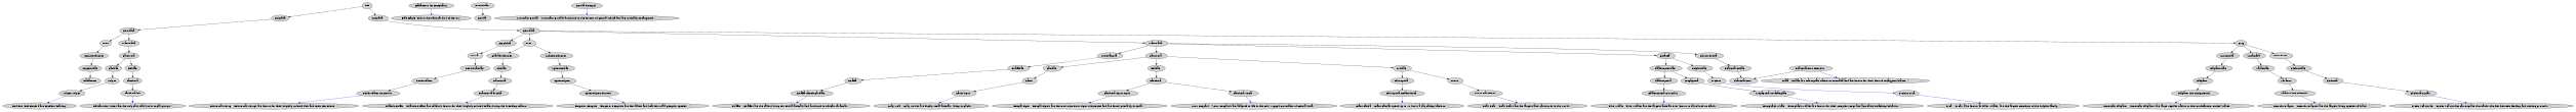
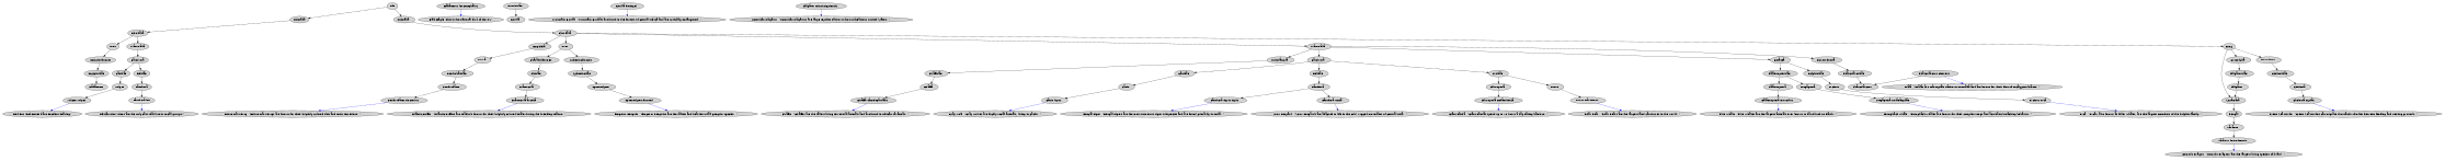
  digraph {
    node [fillcolor=lightgray shape=ellipse style=filled]
    Life
    Animalia
    "Animalia  "
    Chordata
    "Chordata  "
    Aves
    Mammalia
    Accipitriformes
    Carnivora
    Accipitridae
    Haliaeetus
    "Haliaeetus leucocephalus"
    "Bald Eagle (This is the national bird of the US)"
    Canidae
    Felidae
    Vulpes
    Panthera
    "Vulpes vulpes"
    "Red Fox (Red Foxes have excelent hearing)"
    "Panthera leo"
    "African Lion (Lions are the only cats that live in social groups.)"
    "Amphibia  "
    "Aves  "
    "Mammalia  "
    n25 [label=Frog]
    "Anura  "
    "Charadriiformes  "
    "Sphenisciformes  "
    "Artiodactyla  "
    "Carnivora  "
    "Cetacea  "
    "Diprotodontia  "
    "Crocodylia  "
    "Squamata  "
    "Testudines  "
    "Dendrobatidae  "
    "Dendrobates  "
    "Dendrobates tinctorius  "
    "Poison Dart Frog   (Poison Dart Frogs are known for their brightly colored skin and toxic secretions.  )"
    "Alcidae  "
    "Spheniscidae  "
    "Fratercula  "
    "Fratercula arctica  "
    "Atlantic Puffin   (Atlantic Puffins are seabirds known for their brightly colored beaks during the breeding season.  )"
    "Aptenodytes  "
    "Aptenodytes forsteri  "
    "Emperor Penguin   (Emperor Penguins are the tallest and heaviest of all penguin species.  )"
    "Giraffidae  "
    "Canidae  "
    "Felidae  "
    "Ursidae  "
    "Balaenopteridae  "
    "Delphinidae  "
    "Phascolarctidae  "
    "Giraffa  "
    "Giraffa camelopardalis  "
    "Giraffe   (Giraffes are the tallest living terrestrial animals and are found in African savannas.  )"
    "Canis  "
    "Panthera  "
    "Ailuropoda  "
    "Ursus  "
    "Canis lupus  "
    "Gray Wolf   (Gray Wolves are highly social animals, living in packs.  )"
    "Panthera tigris tigris  "
    "Panthera uncia  "
    "Bengal Tiger   (Bengal Tigers are the most numerous tiger subspecies and are found primarily in India.  )"
    "Snow Leopard   (Snow Leopards are adapted to life in the cold, rugged mountains of Central Asia.  )"
    "Ailuropoda melanoleuca  "
    "Ursus maritimus  "
    "Giant Panda   (Giant Pandas spend up to 12 hours a day eating bamboo.  )"
    "Polar Bear   (Polar Bears are the largest land carnivores in the world.  )"
    "Balaenoptera  "
    "Megaptera  "
    "Orcinus  "
    "Balaenoptera musculus  "
    "Megaptera novaeangliae  "
    "Blue Whale   (Blue Whales are the largest animals ever known to have lived on Earth.  )"
    "Humpback Whale   (Humpback Whales are known for their complex songs and acrobatic breaching behavior.  )"
    "Orcinus orca"
    "Orca   (Orcas, also known as killer whales, are the largest members of the dolphin family.  )"
    "Phascolarctos  "
    "Phascolarctos cinereus  "
    "Koala   (Koalas are marsupials native to Australia and are known for their diet of eucalyptus leaves.  )"
    "Hominidae  "
    "Gorilla  "
    "Gorilla beringei  "
    "Mountain Gorilla   (Mountain Gorillas are found in the forests of Central Africa and are critically endangered.  )"
    "Alligatoridae  "
-   "Varanidae  "
+   "Varanidae  " [label=Bengal]
    "Cheloniidae  "
    "Alligator  "
    "Alligator mississippiensis  "
    "American Alligator   (American Alligators are large reptiles native to the southeastern United States.  )"
    "Varanus  "
    "Varanus komodoensis  "
    "Komodo Dragon   (Komodo Dragons are the largest living species of lizard.  )"
    "Chelonia  "
    "Chelonia mydas  "
    "Green Sea Turtle   (Green Sea Turtles can migrate thousands of miles between feeding and nesting grounds.  )"
    Life -> Animalia
    Life -> "Animalia  "
    Animalia -> Chordata
    "Animalia  " -> "Chordata  "
    Chordata -> Aves
    Chordata -> Mammalia
    "Chordata  " -> "Amphibia  "
    "Chordata  " -> "Aves  "
    "Chordata  " -> "Mammalia  "
    "Chordata  " -> n25
    Aves -> Accipitriformes
    Mammalia -> Carnivora
    Accipitriformes -> Accipitridae
    Carnivora -> Canidae
    Carnivora -> Felidae
    Accipitridae -> Haliaeetus
    "Haliaeetus leucocephalus" -> "Bald Eagle (This is the national bird of the US)" [color=blue]
    Canidae -> Vulpes
    Felidae -> Panthera
    Vulpes -> "Vulpes vulpes"
    Panthera -> "Panthera leo"
    "Vulpes vulpes" -> "Red Fox (Red Foxes have excelent hearing)" [color=blue]
    "Panthera leo" -> "African Lion (Lions are the only cats that live in social groups.)" [color=blue]
    "Amphibia  " -> "Anura  "
    "Aves  " -> "Charadriiformes  "
    "Aves  " -> "Sphenisciformes  "
    "Mammalia  " -> "Artiodactyla  "
    "Mammalia  " -> "Carnivora  "
    "Mammalia  " -> "Cetacea  "
    "Mammalia  " -> "Diprotodontia  "
    n25 -> "Crocodylia  "
    n25 -> "Squamata  "
    n25 -> "Testudines  "
    "Anura  " -> "Dendrobatidae  "
    "Charadriiformes  " -> "Alcidae  "
    "Sphenisciformes  " -> "Spheniscidae  "
    "Artiodactyla  " -> "Giraffidae  "
    "Carnivora  " -> "Canidae  "
    "Carnivora  " -> "Felidae  "
    "Carnivora  " -> "Ursidae  "
    "Cetacea  " -> "Balaenopteridae  "
    "Cetacea  " -> "Delphinidae  "
    "Diprotodontia  " -> "Phascolarctidae  "
    "Crocodylia  " -> "Alligatoridae  "
    "Squamata  " -> "Varanidae  "
    "Testudines  " -> "Cheloniidae  "
    "Dendrobatidae  " -> "Dendrobates  "
    "Dendrobates  " -> "Dendrobates tinctorius  "
    "Dendrobates tinctorius  " -> "Poison Dart Frog   (Poison Dart Frogs are known for their brightly colored skin and toxic secretions.  )" [color=blue]
    "Alcidae  " -> "Fratercula  "
    "Spheniscidae  " -> "Aptenodytes  "
    "Fratercula  " -> "Fratercula arctica  "
    "Fratercula arctica  " -> "Atlantic Puffin   (Atlantic Puffins are seabirds known for their brightly colored beaks during the breeding season.  )" [color=blue]
    "Aptenodytes  " -> "Aptenodytes forsteri  "
    "Aptenodytes forsteri  " -> "Emperor Penguin   (Emperor Penguins are the tallest and heaviest of all penguin species.  )" [color=blue]
    "Giraffidae  " -> "Giraffa  "
    "Canidae  " -> "Canis  "
    "Felidae  " -> "Panthera  "
    "Ursidae  " -> "Ailuropoda  "
    "Ursidae  " -> "Ursus  "
    "Balaenopteridae  " -> "Balaenoptera  "
    "Balaenopteridae  " -> "Megaptera  "
    "Delphinidae  " -> "Orcinus  "
    "Phascolarctidae  " -> "Phascolarctos  "
    "Giraffa  " -> "Giraffa camelopardalis  "
    "Giraffa camelopardalis  " -> "Giraffe   (Giraffes are the tallest living terrestrial animals and are found in African savannas.  )" [color=blue]
    "Canis  " -> "Canis lupus  "
    "Panthera  " -> "Panthera tigris tigris  "
    "Panthera  " -> "Panthera uncia  "
    "Ailuropoda  " -> "Ailuropoda melanoleuca  "
    "Ursus  " -> "Ursus maritimus  "
    "Canis lupus  " -> "Gray Wolf   (Gray Wolves are highly social animals, living in packs.  )" [color=blue]
    "Panthera tigris tigris  " -> "Bengal Tiger   (Bengal Tigers are the most numerous tiger subspecies and are found primarily in India.  )" [color=blue]
    "Panthera uncia  " -> "Snow Leopard   (Snow Leopards are adapted to life in the cold, rugged mountains of Central Asia.  )" [color=blue]
    "Ailuropoda melanoleuca  " -> "Giant Panda   (Giant Pandas spend up to 12 hours a day eating bamboo.  )" [color=blue]
    "Ursus maritimus  " -> "Polar Bear   (Polar Bears are the largest land carnivores in the world.  )" [color=blue]
    "Balaenoptera  " -> "Balaenoptera musculus  "
    "Megaptera  " -> "Megaptera novaeangliae  "
-   "Orcinus  " -> "Orcinus orca" [color=blue]
+   "Orcinus  " -> "Orcinus orca"
    "Balaenoptera musculus  " -> "Blue Whale   (Blue Whales are the largest animals ever known to have lived on Earth.  )" [color=blue]
    "Megaptera novaeangliae  " -> "Humpback Whale   (Humpback Whales are known for their complex songs and acrobatic breaching behavior.  )" [color=blue]
    "Orcinus orca" -> "Orca   (Orcas, also known as killer whales, are the largest members of the dolphin family.  )" [color=blue]
    "Phascolarctos cinereus  " -> "Phascolarctos  "
    "Phascolarctos cinereus  " -> "Koala   (Koalas are marsupials native to Australia and are known for their diet of eucalyptus leaves.  )" [color=blue]
    "Hominidae  " -> "Gorilla  "
    "Gorilla beringei  " -> "Mountain Gorilla   (Mountain Gorillas are found in the forests of Central Africa and are critically endangered.  )" [color=blue]
    "Alligatoridae  " -> "Alligator  "
    "Varanidae  " -> "Varanus  "
    "Cheloniidae  " -> "Chelonia  "
-   "Alligator  " -> "Alligator mississippiensis  "
+   "Alligator  " -> "Squamata  "
    "Alligator mississippiensis  " -> "American Alligator   (American Alligators are large reptiles native to the southeastern United States.  )" [color=blue]
    "Varanus  " -> "Varanus komodoensis  "
    "Varanus komodoensis  " -> "Komodo Dragon   (Komodo Dragons are the largest living species of lizard.  )" [color=blue]
    "Chelonia  " -> "Chelonia mydas  "
    "Chelonia mydas  " -> "Green Sea Turtle   (Green Sea Turtles can migrate thousands of miles between feeding and nesting grounds.  )" [color=blue]
  }
